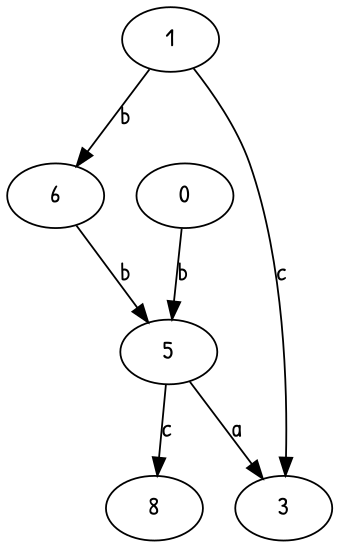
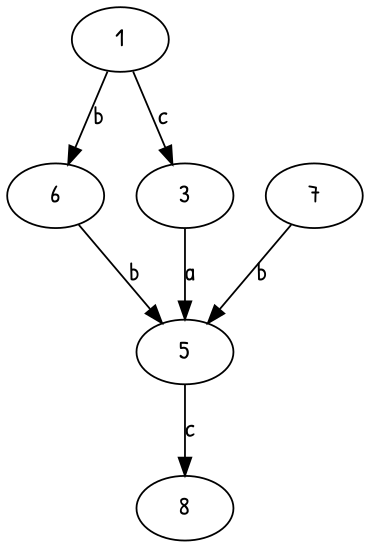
  strict digraph {
    fontname="Patrick Hand"
    node [fontname="Patrick Hand"]
    edge [fontname="Patrick Hand"]
    1
    6
    3
    5
    8
-   0
+   0 [label=7]
    1 -> 6 [label=b]
    1 -> 3 [label=c]
    6 -> 5 [label=b]
-   5 -> 3 [label=a]
+   3 -> 5 [label=a]
    5 -> 8 [label=c]
    0 -> 5 [label=b]
  }
